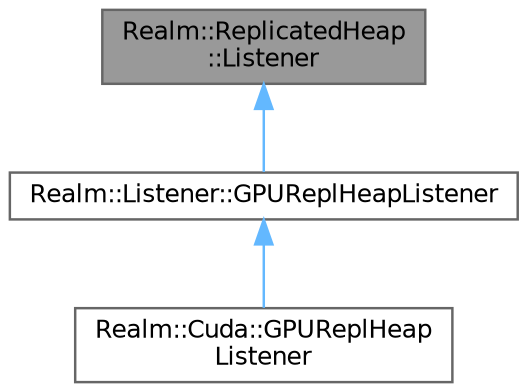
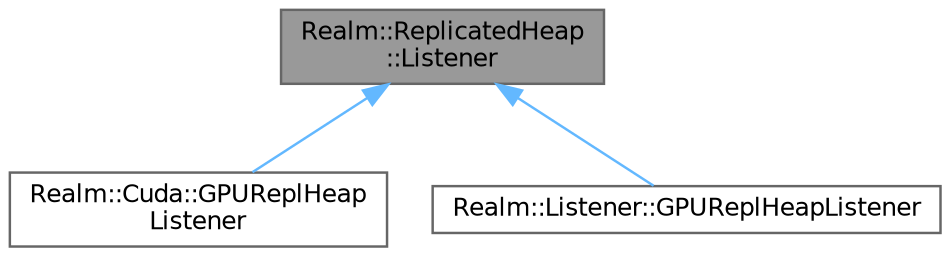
  digraph {
    node [color=gray40 fillcolor=white fontname=Helvetica fontsize=10 shape=box style=filled]
    edge [color=steelblue1 dir=back fontname=Helvetica fontsize=10 labelfontname=Helvetica labelfontsize=10 style=solid]
    n1 [fillcolor=grey60 fontcolor=black height=0.2 label="Realm::ReplicatedHeap\l::Listener" width=0.4]
    n2 [height=0.2 label="Realm::Cuda::GPUReplHeap\lListener" width=0.4]
    n3 [height=0.2 label="Realm::Listener::GPUReplHeapListener" width=0.4]
-   n3 -> n2
+   n1 -> n2
    n1 -> n3
  }
